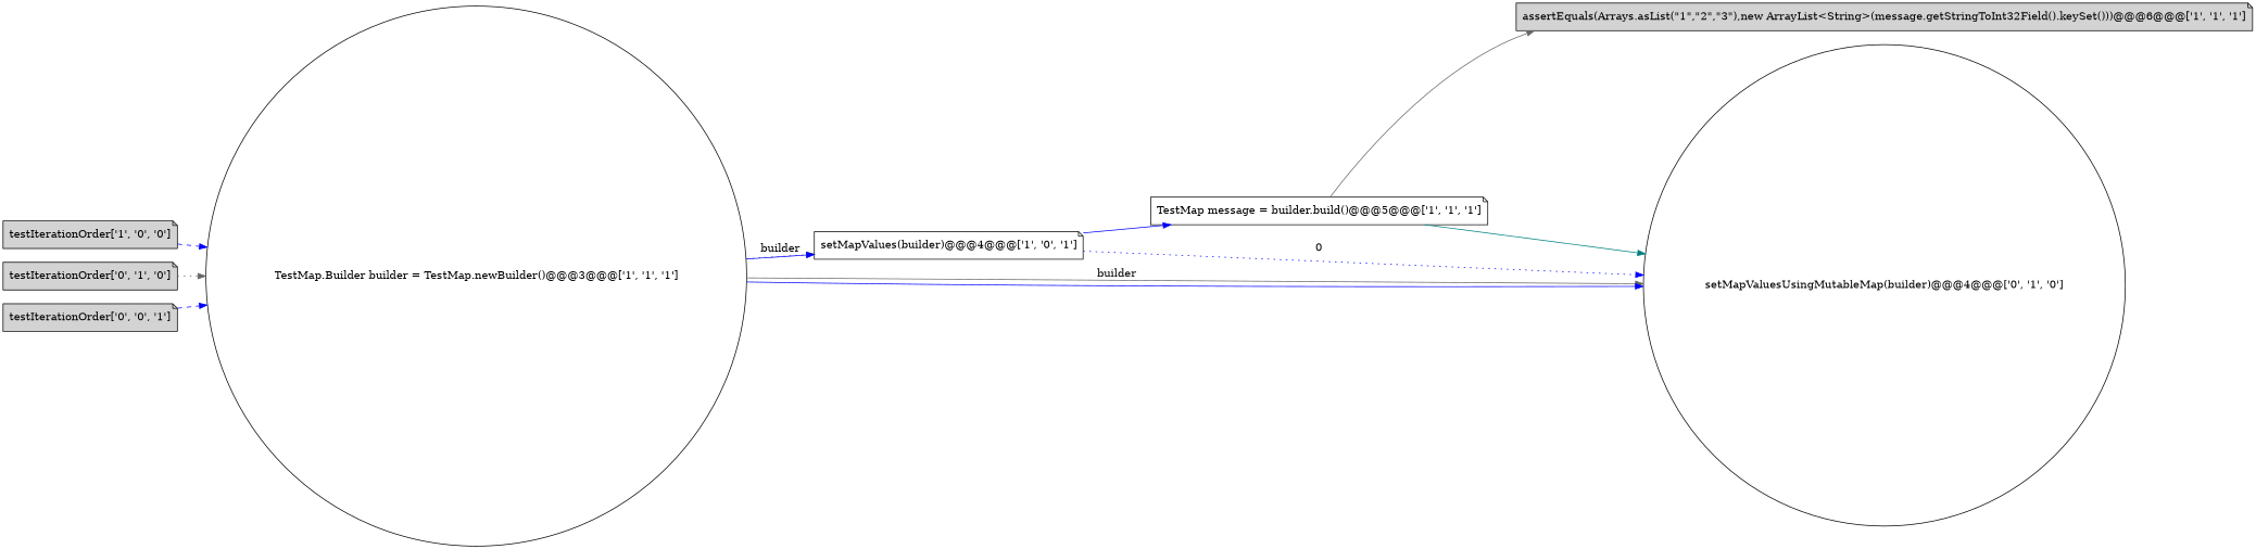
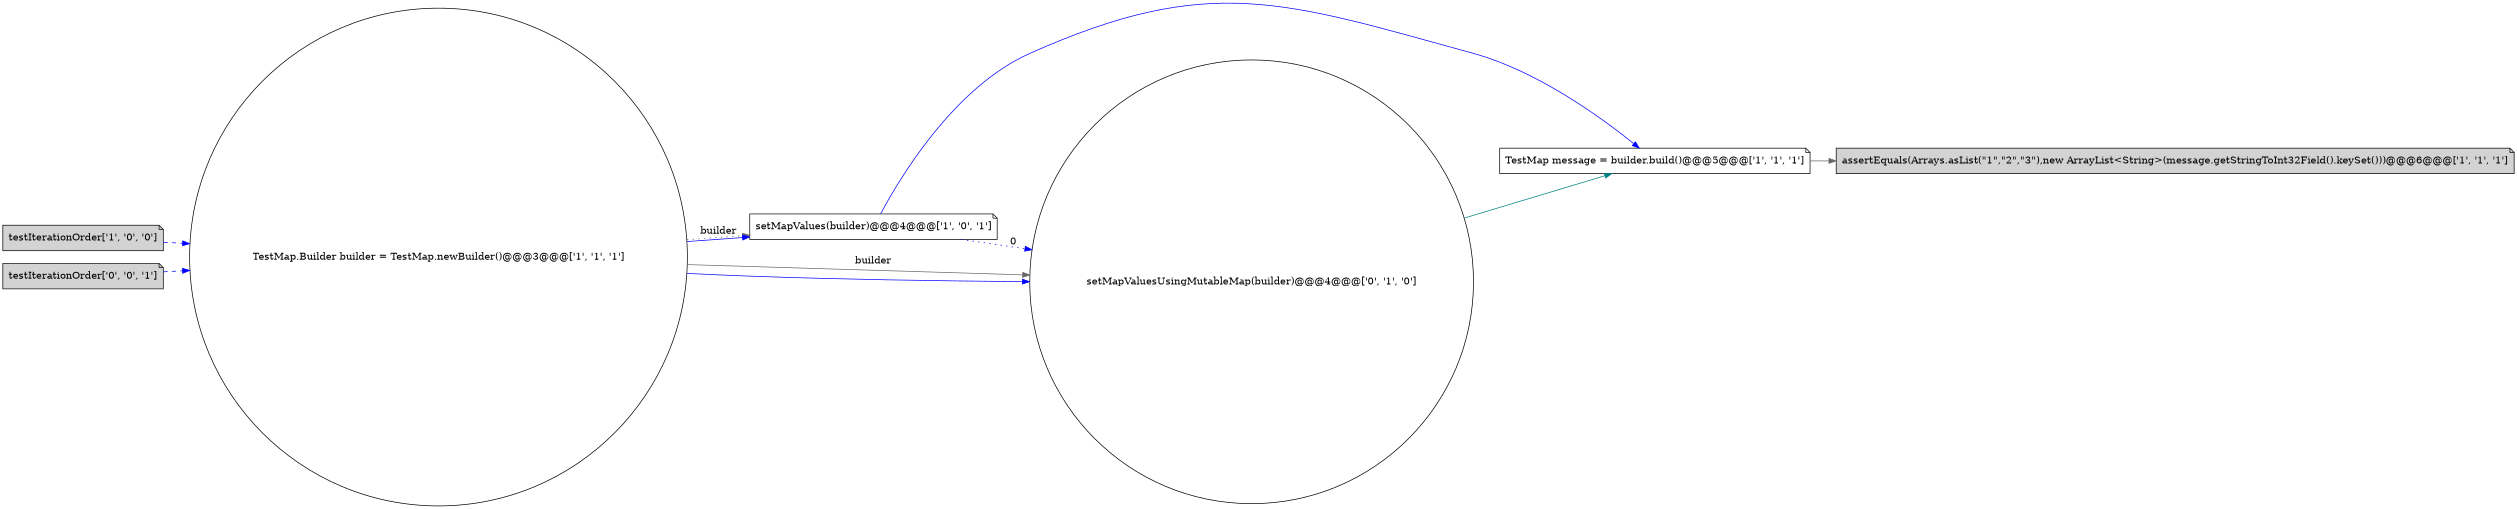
  digraph {
    rankdir=LR
    node [fillcolor=white shape=note style=filled]
    edge [color=blue style=solid]
    n1 [label="setMapValues(builder)@@@4@@@['1', '0', '1']"]
    n2 [label="TestMap message = builder.build()@@@5@@@['1', '1', '1']"]
    n3 [label="setMapValuesUsingMutableMap(builder)@@@4@@@['0', '1', '0']" shape=circle]
    n4 [fillcolor=lightgray label="assertEquals(Arrays.asList(\"1\",\"2\",\"3\"),new ArrayList<String>(message.getStringToInt32Field().keySet()))@@@6@@@['1', '1', '1']"]
    n5 [label="TestMap.Builder builder = TestMap.newBuilder()@@@3@@@['1', '1', '1']" shape=circle]
    n6 [fillcolor=lightgray label="testIterationOrder['1', '0', '0']"]
-   n7 [fillcolor=lightgray label="testIterationOrder['0', '1', '0']"]
    n8 [fillcolor=lightgray label="testIterationOrder['0', '0', '1']"]
    n1 -> n2
    n1 -> n3 [label=0 style=dotted]
    n2 -> n4 [color=gray40]
-   n2 -> n3 [color=teal]
+   n3 -> n2 [color=teal]
    n5 -> n1 [color=gray40 label=builder style=dotted]
    n5 -> n1
    n5 -> n3 [color=gray40 label=builder]
    n5 -> n3
    n6 -> n5 [style=dashed]
-   n7 -> n5 [color=gray40 style=dotted]
    n8 -> n5 [style=dashed]
  }
